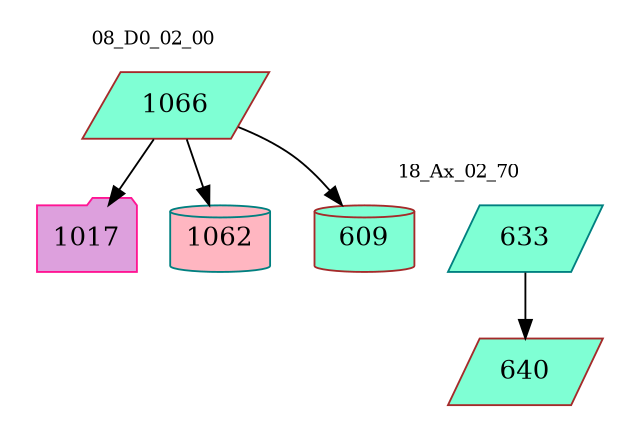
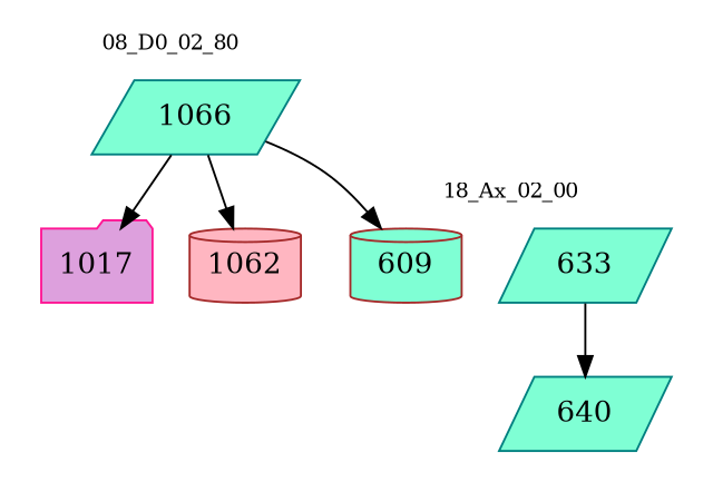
  digraph {
    node [color=brown fillcolor=aquamarine shape=parallelogram style=filled]
    edge [color=black]
    n1 [color=teal label=633]
    n2 [label=609 shape=cylinder]
-   n3 [label=640]
-   n4 [label=1066]
+   n3 [color=teal label=640]
+   n4 [color=teal label=1066]
    n5 [color=deeppink fillcolor=plum label=1017 shape=folder]
-   n6 [color=teal fillcolor=lightpink label=1062 shape=cylinder]
+   n6 [fillcolor=lightpink label=1062 shape=cylinder]
    subgraph cluster_1 {
      color=white
      fontsize=10
-     label="18_Ax_02_70"
+     label="18_Ax_02_00"
      n1
      n2
      n3
    }
    subgraph cluster_2 {
      color=white
      fontsize=10
-     label="08_D0_02_00"
+     label="08_D0_02_80"
      n4
      n5
      n6
    }
    n1 -> n3
    n4 -> n2
    n4 -> n5
    n4 -> n6
  }
